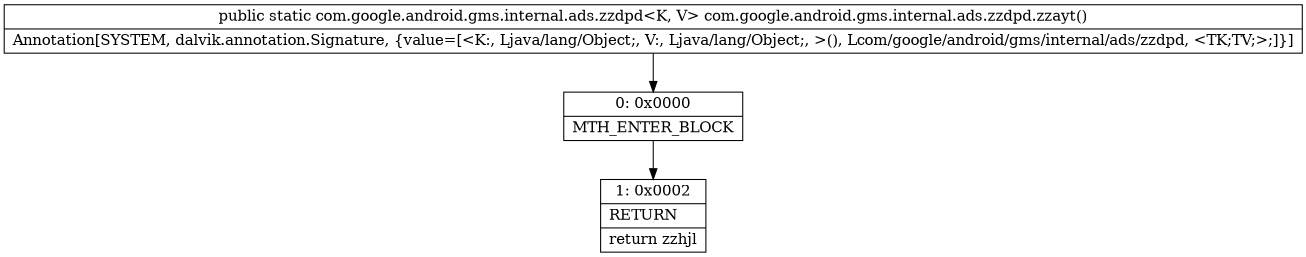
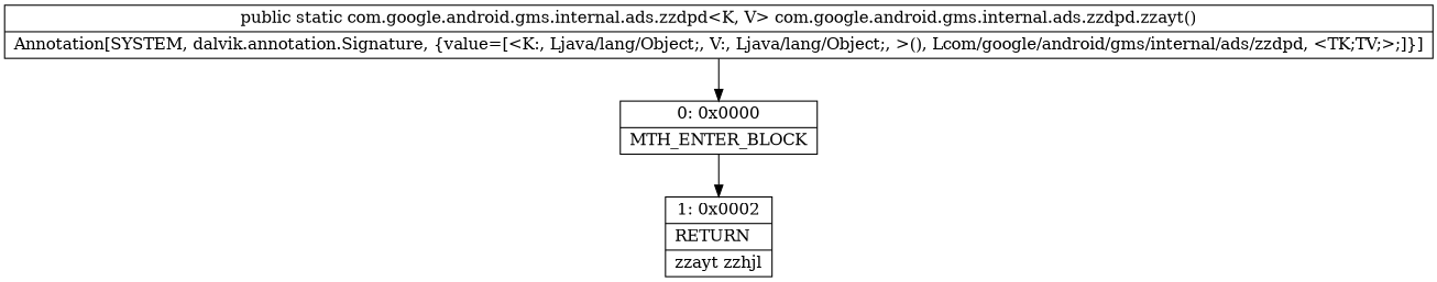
  digraph {
    node [shape=record]
    n1 [label="{0\:\ 0x0000|MTH_ENTER_BLOCK\l}"]
-   n2 [label="{1\:\ 0x0002|RETURN\l|return zzhjl\l}"]
+   n2 [label="{1\:\ 0x0002|RETURN\l|zzayt zzhjl\l}"]
    n3 [label="{public static com.google.android.gms.internal.ads.zzdpd\<K, V\> com.google.android.gms.internal.ads.zzdpd.zzayt()  | Annotation[SYSTEM, dalvik.annotation.Signature, \{value=[\<K:, Ljava\/lang\/Object;, V:, Ljava\/lang\/Object;, \>(), Lcom\/google\/android\/gms\/internal\/ads\/zzdpd, \<TK;TV;\>;]\}]\l}"]
    n1 -> n2
    n3 -> n1
  }
